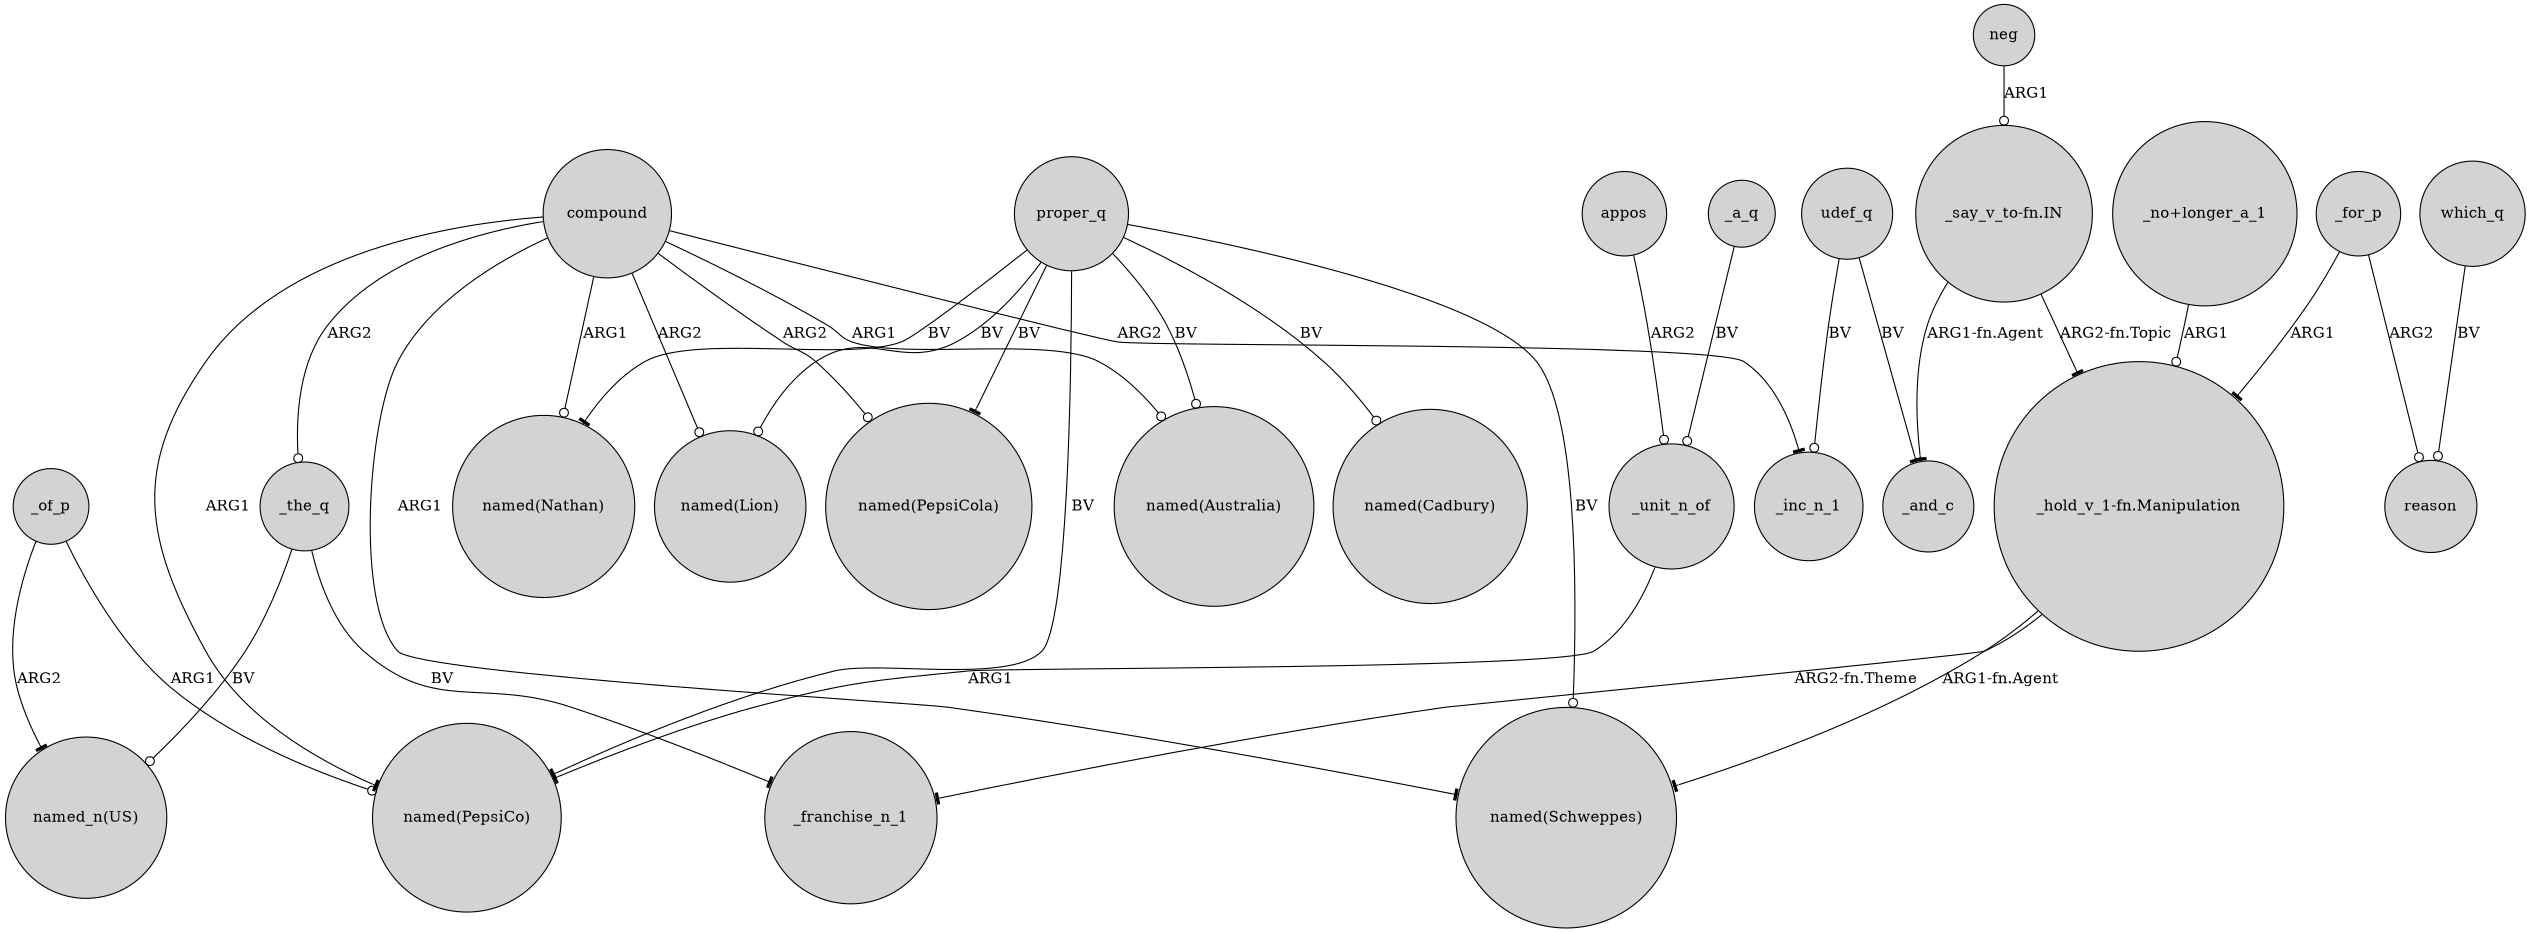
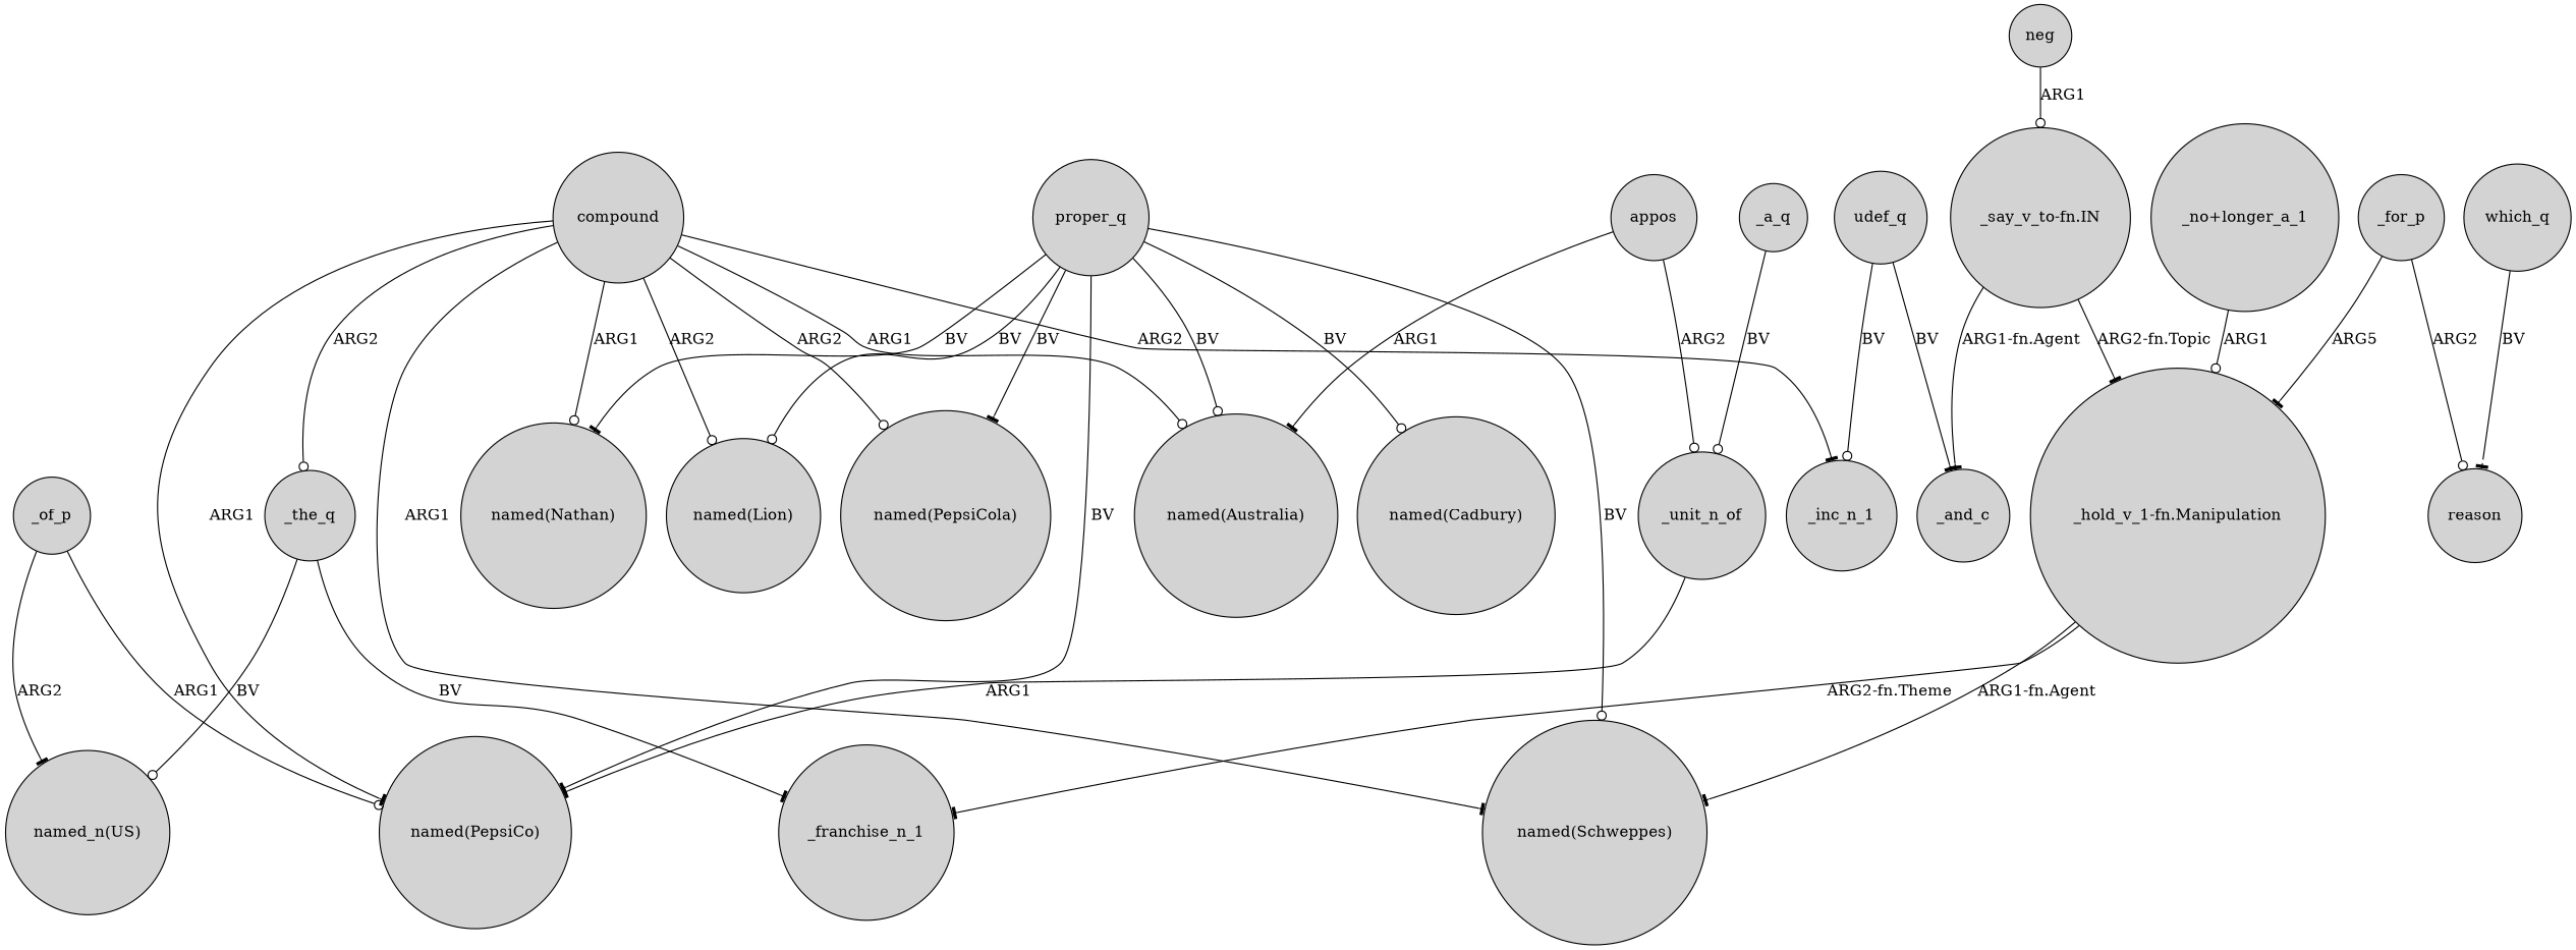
  digraph {
    fontname="DejaVu Serif"
    node [fontname="DejaVu Serif" shape=circle style=filled]
    edge [arrowhead=odot fontname="DejaVu Serif"]
    _for_p
    "_hold_v_1-fn.Manipulation"
    reason
    _franchise_n_1
    "named(Schweppes)"
    udef_q
    _inc_n_1
    _and_c
    "_say_v_to-fn.IN"
    _of_p
    "named_n(US)"
    "named(PepsiCo)"
    compound
    "named(Australia)"
    "named(Lion)"
    "named(PepsiCola)"
    "named(Nathan)"
    _the_q
    appos
    _unit_n_of
    neg
    proper_q
    "named(Cadbury)"
    which_q
    _a_q
    "_no+longer_a_1"
-   _for_p -> "_hold_v_1-fn.Manipulation" [arrowhead=tee label=ARG1]
+   _for_p -> "_hold_v_1-fn.Manipulation" [arrowhead=tee label=ARG5]
    _for_p -> reason [label=ARG2]
    "_hold_v_1-fn.Manipulation" -> _franchise_n_1 [arrowhead=tee label="ARG2-fn.Theme"]
    "_hold_v_1-fn.Manipulation" -> "named(Schweppes)" [arrowhead=tee label="ARG1-fn.Agent"]
    udef_q -> _inc_n_1 [label=BV]
    udef_q -> _and_c [arrowhead=tee label=BV]
    "_say_v_to-fn.IN" -> "_hold_v_1-fn.Manipulation" [arrowhead=tee label="ARG2-fn.Topic"]
    "_say_v_to-fn.IN" -> _and_c [arrowhead=tee label="ARG1-fn.Agent"]
    _of_p -> "named_n(US)" [arrowhead=tee label=ARG2]
    _of_p -> "named(PepsiCo)" [label=ARG1]
    compound -> "named(Schweppes)" [arrowhead=tee label=ARG1]
    compound -> _inc_n_1 [arrowhead=tee label=ARG2]
    compound -> "named(PepsiCo)" [arrowhead=tee label=ARG1]
    compound -> "named(Australia)" [label=ARG1]
    compound -> "named(Lion)" [label=ARG2]
    compound -> "named(PepsiCola)" [label=ARG2]
    compound -> "named(Nathan)" [label=ARG1]
    compound -> _the_q [label=ARG2]
    _the_q -> _franchise_n_1 [arrowhead=tee label=BV]
    _the_q -> "named_n(US)" [label=BV]
+   appos -> "named(Australia)" [arrowhead=tee label=ARG1]
    appos -> _unit_n_of [label=ARG2]
    _unit_n_of -> "named(PepsiCo)" [arrowhead=tee label=ARG1]
    neg -> "_say_v_to-fn.IN" [label=ARG1]
    proper_q -> "named(Schweppes)" [label=BV]
    proper_q -> "named(PepsiCo)" [arrowhead=tee label=BV]
    proper_q -> "named(Australia)" [label=BV]
    proper_q -> "named(Lion)" [label=BV]
    proper_q -> "named(PepsiCola)" [arrowhead=tee label=BV]
    proper_q -> "named(Nathan)" [arrowhead=tee label=BV]
    proper_q -> "named(Cadbury)" [label=BV]
-   which_q -> reason [label=BV]
+   which_q -> reason [arrowhead=tee label=BV]
    _a_q -> _unit_n_of [label=BV]
    "_no+longer_a_1" -> "_hold_v_1-fn.Manipulation" [label=ARG1]
  }
